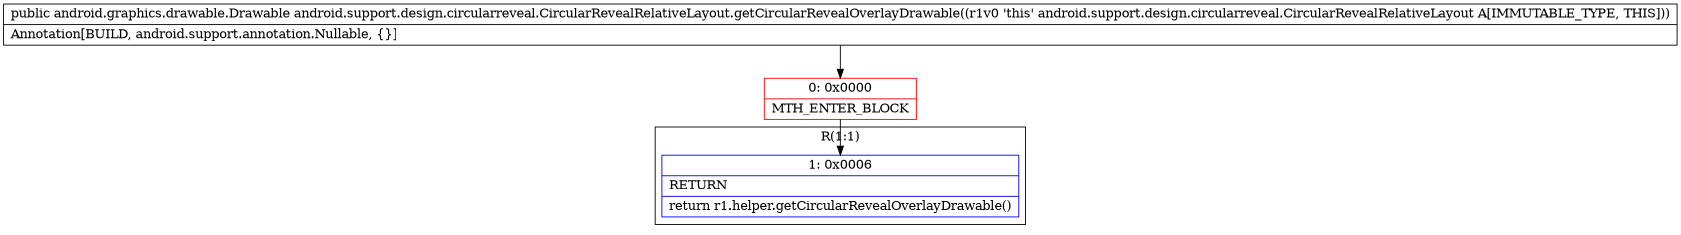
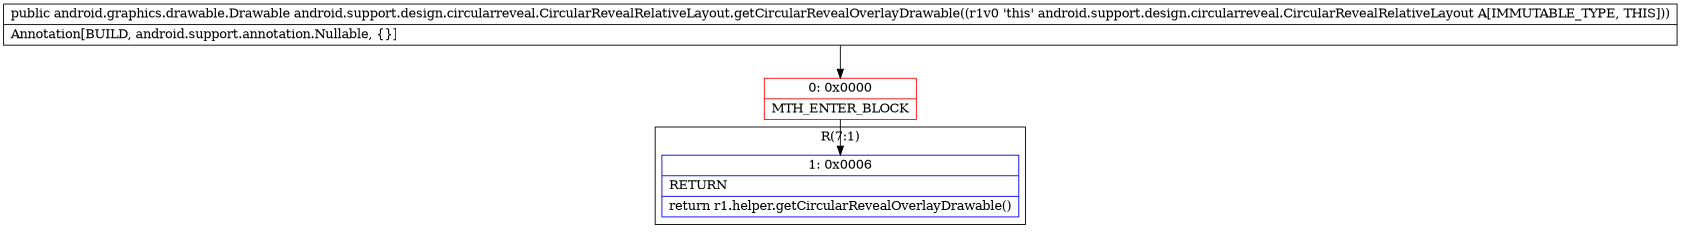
  digraph {
    node [shape=record]
    n1 [color=blue label="{1\:\ 0x0006|RETURN\l|return r1.helper.getCircularRevealOverlayDrawable()\l}"]
    n2 [color=red label="{0\:\ 0x0000|MTH_ENTER_BLOCK\l}"]
    n3 [label="{public android.graphics.drawable.Drawable android.support.design.circularreveal.CircularRevealRelativeLayout.getCircularRevealOverlayDrawable((r1v0 'this' android.support.design.circularreveal.CircularRevealRelativeLayout A[IMMUTABLE_TYPE, THIS]))  | Annotation[BUILD, android.support.annotation.Nullable, \{\}]\l}"]
    subgraph cluster_1 {
-     label="R(1:1)"
+     label="R(7:1)"
      n1
    }
    n2 -> n1
    n3 -> n2
  }
